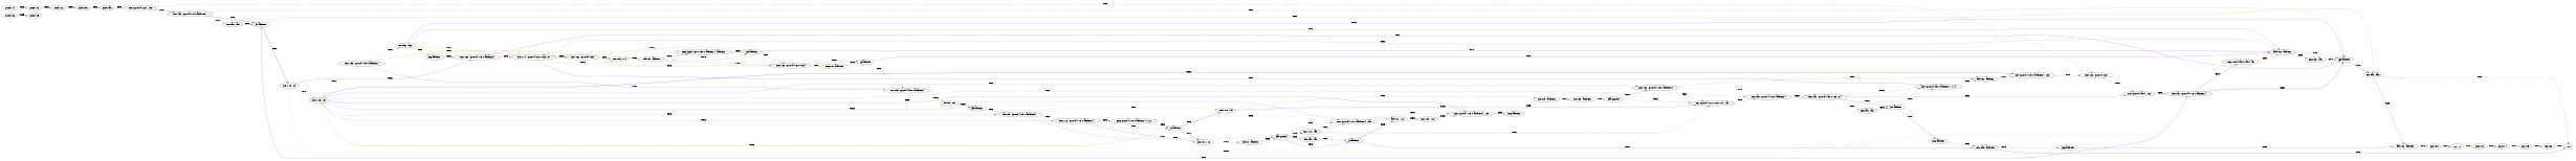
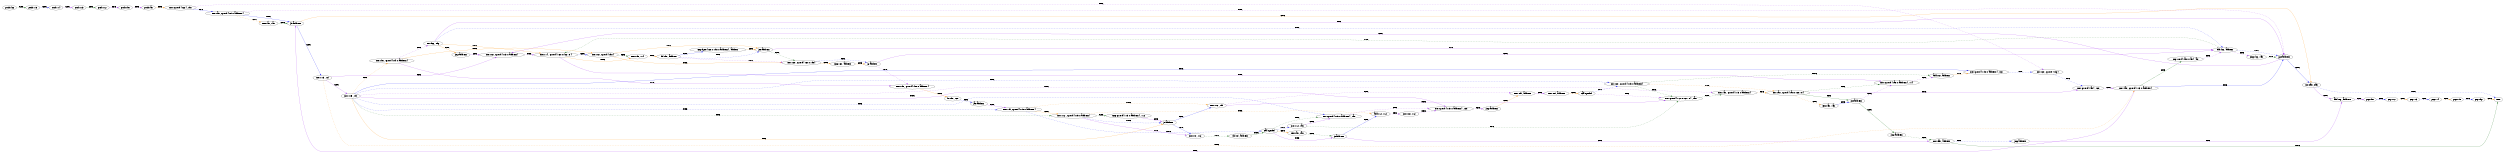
  digraph {
    rankdir=LR
    edge [color=purple style=dashed]
    n1 [label="push rbp"]
    n2 [label="push r15"]
    n3 [label="push r14"]
    n4 [label="push r13"]
    n5 [label="push r12"]
    n6 [label="push rbx"]
    n7 [label="push rax"]
    n8 [label="mov qword [ rsp ] , rdx"]
    n9 [label="mov rax , qword [ rsi + address ]"]
    n10 [label="mov rcx , qword [ rsp ]"]
    n11 [label="test rax , rax"]
    n12 [label="jle address"]
    n13 [label="jge address"]
    n14 [label="mov qword [ rax ] , rcx"]
    n15 [label="xor eax , eax"]
    n16 [label="mov r13 , rsi"]
    n17 [label="mov rcx , qword [ r13 + address ]"]
    n18 [label="add rsp , address"]
    n19 [label=retn]
    n20 [label="mov r15 , rdi"]
    n21 [label="mov rax , qword [ r13 + address ]"]
    n22 [label="pop rbx"]
    n23 [label="mov rbx , qword [ rdi + address ]"]
    n24 [label="mov rdi , qword [ r15 + address ]"]
    n25 [label="mov r12 , qword [ r15 + address ]"]
    n26 [label="je address"]
    n27 [label="mov qword [ r15 + address ] , rax"]
    n28 [label="mov qword [ r15 + address ] , rcx"]
    n29 [label="mov qword [ r15 + address ] , rcx"]
    n30 [label="mov rcx , qword [ r15 + address ]"]
    n31 [label="mov rax , qword [ r15 + address ]"]
    n32 [label="mov r14 , qword [ rcx + rbp * 8 ]"]
    n33 [label="nop word [ rax + rax ] , ax"]
    n34 [label="pop r12"]
    n35 [label="xor ebp , ebp"]
    n36 [label="mov rcx , qword [ rbx ]"]
    n37 [label="mov rdx , qword [ rbx + address ]"]
    n38 [label="mov r12 , rdi"]
    n39 [label="call symbol"]
    n40 [label="cmp qword [ r15 + address ] , r12"]
    n41 [label="mov rsi , r12"]
    n42 [label="add r12 , r12"]
    n43 [label="jmp address"]
    n44 [label="mov qword [ r12 + rcx * 8 ] , rax"]
    n45 [label="add rcx , address"]
    n46 [label="mov rax , qword [ rax + rcx * 8 ]"]
    n47 [label="jmp address"]
    n48 [label="add rbp , address"]
    n49 [label="mov rdx , r14"]
    n50 [label="jne address"]
    n51 [label="mov rcx , qword [ rcx + rdx ]"]
    n52 [label="bt rdx , rcx"]
    n53 [label="mov qword [ rax + address ] , r14"]
    n54 [label="cmp rbp , rax"]
    n55 [label="shl rdx , address"]
    n56 [label="cmp rcx , address"]
    n57 [label="jg address"]
    n58 [label="cmp byte [ rcx + rdx + address ] , address"]
    n59 [label="jae address"]
    n60 [label="mov edi , address"]
    n61 [label="test rax , rax"]
    n62 [label="je address"]
    n63 [label="mov r12 , rax"]
    n64 [label="shl rsi , address"]
    n65 [label="mov rcx , r12"]
    n66 [label="mov esi , address"]
    n67 [label="mov eax , address"]
    n68 [label="jmp address"]
    n69 [label="call symbol"]
    n70 [label="jmp address"]
    n71 [label="pop r13"]
    n72 [label="pop r14"]
    n73 [label="pop r15"]
    n74 [label="pop rbp"]
    n75 [label="test rax , rax"]
    n76 [label="jne address"]
    n1 -> n2 [color=darkgreen label=CFG]
+   n2 -> n3 [color=blue label=CFG]
    n3 -> n4 [label=CFG]
    n4 -> n5 [color=darkgreen label=CFG style=solid]
    n5 -> n6 [label=CFG style=solid]
    n6 -> n7 [label=CFG]
    n7 -> n8 [color=darkorange label=CFG style=solid]
    n8 -> n9 [color=blue label=CFG style=solid]
    n8 -> n10 [label=DFG]
    n9 -> n11 [color=darkorange label=CFG]
    n9 -> n12 [color=blue label=DFG style=solid]
    n9 -> n13 [label=DFG]
    n10 -> n14 [color=blue label=DFG]
    n11 -> n12 [color=darkgreen label=CFG style=solid]
    n12 -> n15 [color=darkorange label=CFG style=solid]
    n12 -> n16 [color=blue label=CFG style=solid]
    n13 -> n15 [color=blue label=CFG style=solid]
    n13 -> n17 [label=CFG style=solid]
    n14 -> n21 [label=CFG]
    n15 -> n18 [label=CFG style=solid]
    n15 -> n19 [color=blue label=DFG]
    n16 -> n17 [label=DFG style=solid]
    n16 -> n20 [label=CFG style=solid]
    n16 -> n21 [color=darkorange label=DFG]
    n17 -> n32 [label=DFG]
    n18 -> n22 [label=CFG style=solid]
    n20 -> n23 [color=darkorange label=CFG]
    n20 -> n24 [color=blue label=DFG]
    n20 -> n25 [color=darkgreen label=DFG]
    n20 -> n26 [color=darkorange label=DFG style=solid]
    n20 -> n27 [color=blue label=DFG]
    n20 -> n28 [label=DFG style=solid]
    n20 -> n29 [color=blue label=DFG style=solid]
    n20 -> n30 [color=blue label=DFG]
    n20 -> n31 [label=DFG]
    n21 -> n12 [label=DFG style=solid]
    n21 -> n13 [color=blue label=DFG style=solid]
    n21 -> n33 [color=darkgreen label=CFG style=solid]
    n22 -> n34 [color=blue label=CFG style=solid]
    n23 -> n35 [label=CFG]
    n23 -> n36 [color=darkorange label=DFG style=solid]
    n23 -> n37 [label=DFG style=solid]
    n24 -> n25 [color=darkorange label=CFG style=solid]
    n24 -> n38 [color=darkorange label=DFG]
    n24 -> n39 [color=blue label=DFG]
    n25 -> n26 [color=blue label=DFG]
    n25 -> n40 [color=darkgreen label=CFG]
    n25 -> n41 [label=DFG style=solid]
    n25 -> n42 [color=darkorange label=DFG]
    n26 -> n38 [color=blue label=CFG style=solid]
    n26 -> n41 [color=blue label=CFG style=solid]
    n27 -> n28 [label=CFG]
    n28 -> n43 [label=CFG]
    n29 -> n10 [color=blue label=CFG]
    n30 -> n44 [color=darkgreen label=DFG]
    n30 -> n45 [color=darkgreen label=DFG]
    n30 -> n46 [color=darkorange label=DFG]
    n31 -> n46 [color=darkorange label=DFG]
    n32 -> n36 [color=blue label=CFG]
    n32 -> n49 [color=darkorange label=DFG style=solid]
    n32 -> n53 [label=DFG style=solid]
    n33 -> n48 [label=CFG]
    n34 -> n71 [color=darkorange label=CFG]
    n35 -> n13 [label=DFG style=solid]
    n35 -> n32 [color=darkorange label=DFG style=solid]
    n35 -> n47 [color=darkorange label=CFG style=solid]
    n35 -> n48 [color=blue label=DFG]
    n36 -> n49 [color=darkgreen label=CFG]
    n36 -> n50 [color=darkorange label=DFG style=solid]
    n36 -> n51 [color=darkorange label=DFG style=solid]
    n37 -> n52 [color=darkorange label=DFG style=solid]
    n38 -> n44 [label=DFG style=solid]
    n38 -> n60 [label=CFG]
    n39 -> n27 [color=darkgreen label=DFG]
    n39 -> n61 [color=darkorange label=CFG style=solid]
    n39 -> n62 [label=DFG style=solid]
    n39 -> n63 [color=blue label=DFG]
    n40 -> n26 [label=CFG style=solid]
    n41 -> n64 [color=darkgreen label=DFG]
    n42 -> n65 [label=DFG]
    n43 -> n60 [color=darkorange label=CFG style=solid]
    n44 -> n31 [color=darkgreen label=CFG]
    n45 -> n29 [color=darkorange label=DFG style=solid]
    n46 -> n14 [label=DFG style=solid]
    n46 -> n53 [color=darkgreen label=DFG]
    n46 -> n75 [color=darkorange label=CFG]
    n46 -> n76 [color=darkgreen label=DFG style=solid]
    n47 -> n17 [label=CFG style=solid]
    n48 -> n13 [color=blue label=DFG]
    n48 -> n32 [color=darkgreen label=DFG]
    n48 -> n54 [label=CFG]
    n49 -> n55 [color=darkorange label=DFG]
    n50 -> n48 [label=CFG style=solid]
    n50 -> n51 [color=darkgreen label=CFG]
    n51 -> n56 [color=darkorange label=CFG style=solid]
    n51 -> n57 [color=blue label=DFG]
    n52 -> n59 [color=blue label=DFG]
    n53 -> n45 [label=CFG]
    n54 -> n13 [color=darkgreen label=CFG]
    n55 -> n50 [color=blue label=DFG]
    n55 -> n51 [label=DFG]
    n55 -> n58 [color=blue label=CFG style=solid]
    n56 -> n57 [color=darkorange label=CFG style=solid]
    n57 -> n37 [label=CFG]
    n57 -> n48 [label=CFG style=solid]
    n58 -> n50 [color=darkorange label=CFG style=solid]
    n59 -> n24 [label=CFG style=solid]
    n60 -> n66 [label=CFG style=solid]
    n61 -> n62 [color=darkgreen label=CFG]
    n62 -> n42 [color=blue label=CFG style=solid]
    n62 -> n67 [label=CFG style=solid]
    n63 -> n27 [label=CFG style=solid]
    n63 -> n44 [color=darkgreen label=DFG]
    n64 -> n39 [color=darkgreen label=DFG style=solid]
    n65 -> n28 [label=DFG]
    n66 -> n69 [color=darkorange label=CFG style=solid]
    n67 -> n19 [color=darkgreen label=DFG style=solid]
    n67 -> n68 [color=blue label=CFG]
    n68 -> n18 [label=CFG style=solid]
    n69 -> n30 [color=blue label=CFG]
    n69 -> n44 [label=DFG]
    n70 -> n67 [color=darkgreen label=CFG]
    n71 -> n72 [color=blue label=CFG]
    n72 -> n73 [color=darkorange label=CFG]
    n73 -> n74 [color=blue label=CFG]
    n74 -> n19 [color=darkorange label=CFG]
    n75 -> n76 [color=blue label=CFG style=solid]
    n76 -> n53 [label=CFG]
    n76 -> n70 [color=darkgreen label=CFG style=solid]
  }
